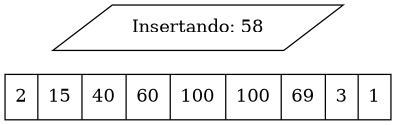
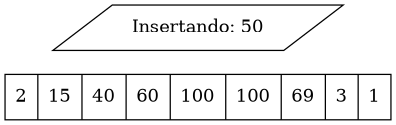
  digraph {
    rankdir=LR
    n1 [label="{ 2|15|40|60|100|100|69|3|1}" shape=record]
-   n2 [label="Insertando: 58" shape=parallelogram]
+   n2 [label="Insertando: 50" shape=parallelogram]
  }
